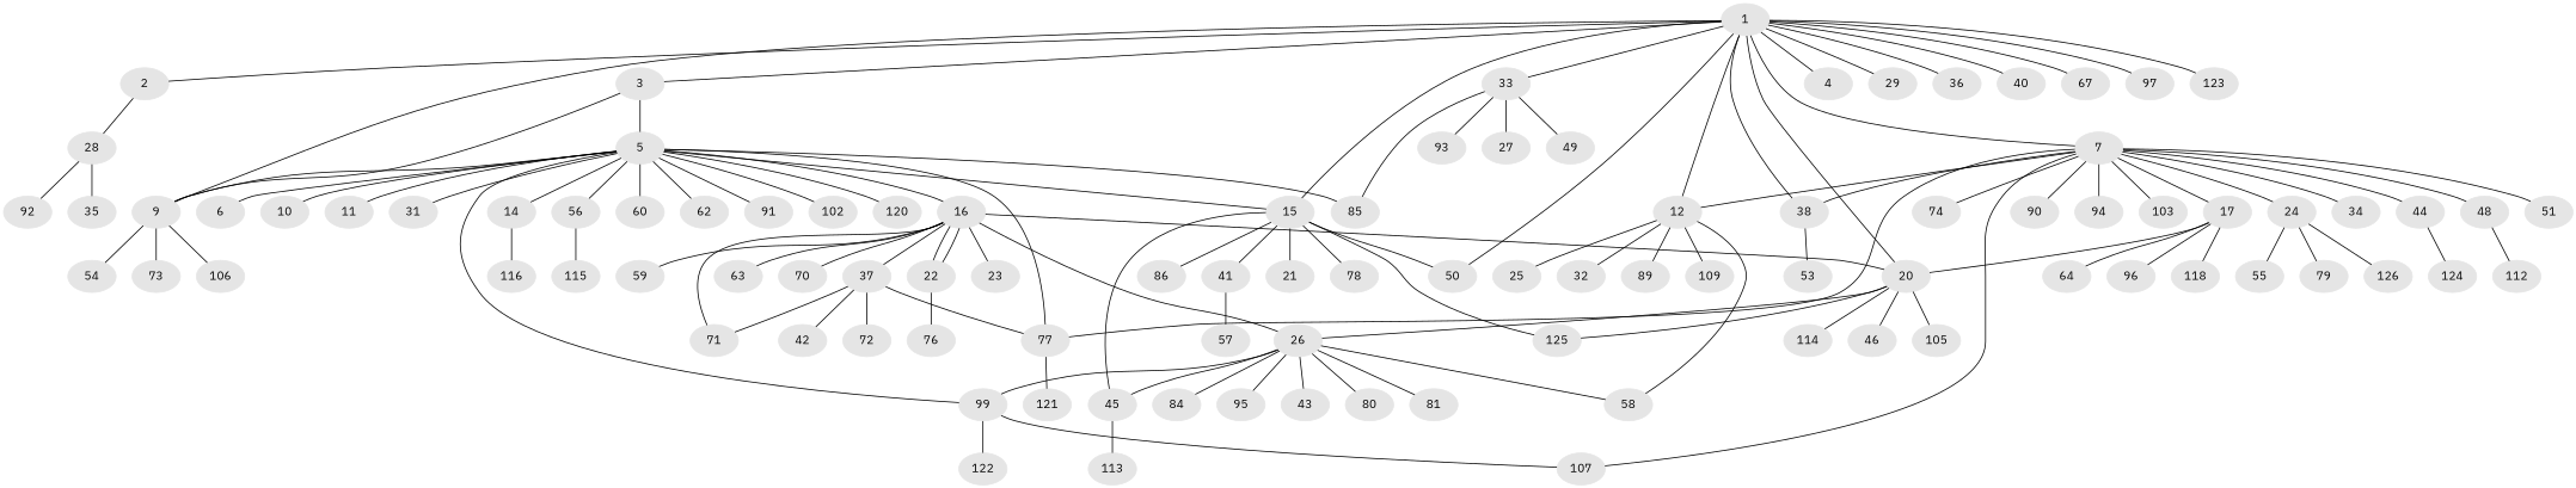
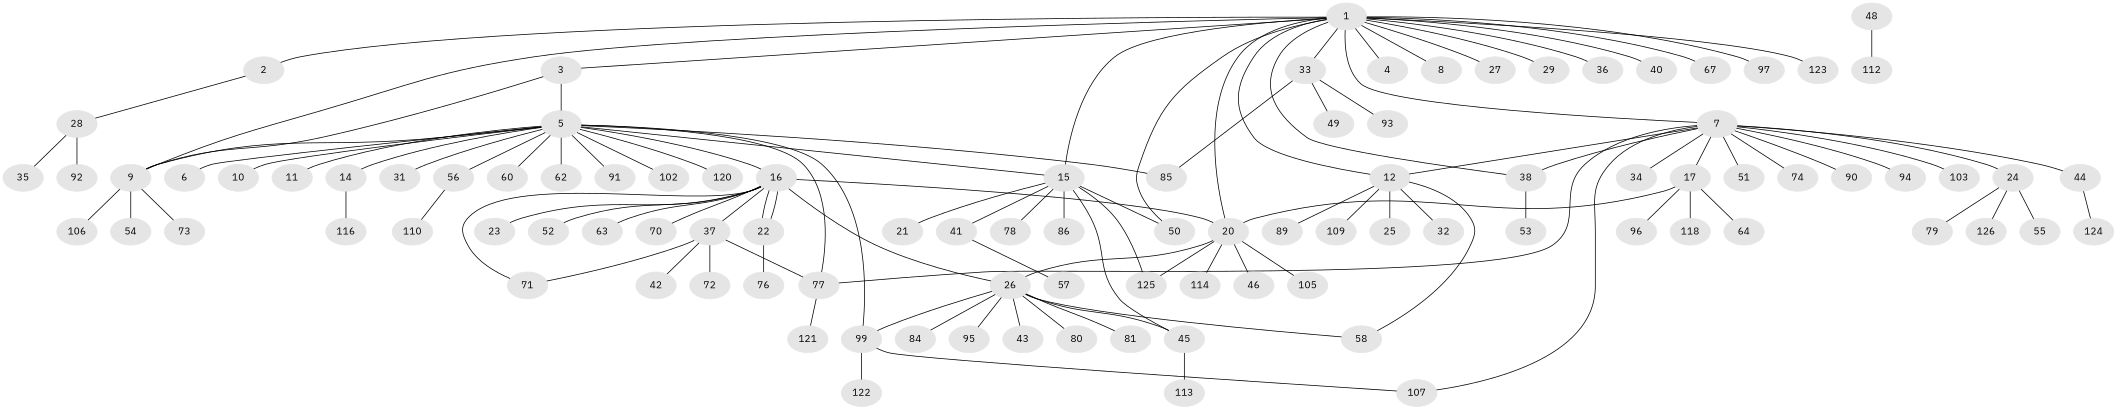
  graph {
    fontname="IBM Plex Sans"
    node [color=gray90 fontname="IBM Plex Sans" style=filled]
    edge [fontname="IBM Plex Sans"]
    1 [super="+39"]
    2
    3
    4
    7 [super="+30"]
+   8
    9 [super="+102"]
    12 [super="+13"]
    15 [super="+19"]
    20 [super="+100"]
    27 [super="+75"]
    29
    33 [super="+83"]
    36
    38 [super="+119"]
    40
    50
    67
    97
    123
    28 [super="+65"]
    5 [super="+59"]
    77
    17 [super="+117"]
    24 [super="+69"]
    34
    44 [super="+47"]
    48
    51 [super="+87"]
    74
    90
    94
    103
    107
    54
    73
    106
    25
    32
    58 [super="+115"]
    89
    109
    21
    41
    45 [super="+111"]
    78
    86
    125
    26 [super="+82"]
    46
    105
    114
    85
    49 [super="+61"]
    93
    53
    35
    92
    6
    10
    11
    14 [super="+18"]
    16 [super="+98"]
    31
    56 [super="+68"]
    60
    62
    91
    99 [super="+108"]
    n70 [label=102]
    120
    116
    22 [super="+66"]
    23 [super="+88"]
    37 [super="+104"]
-   52 [label=59]
+   52
    63
    70
    71
-   110 [label=115]
+   110
    121
    122
    64
    96
    118
    55
    79
    126
    124
    112
    57
    113
    76
    43
    80
    81
    84
    95
    42
    72
    1 -- 2
    1 -- 3
    1 -- 4
    1 -- 7
+   1 -- 8
    1 -- 9
    1 -- 12
    1 -- 15
    1 -- 20
-   33 -- 27
+   1 -- 27
    1 -- 29
    1 -- 33
    1 -- 36
    1 -- 38
    1 -- 40
    1 -- 50
    1 -- 67
    1 -- 97
    1 -- 123
    2 -- 28
    3 -- 9
    3 -- 5
    7 -- 12
    7 -- 38
    7 -- 77
    7 -- 17
    7 -- 24
    7 -- 34
    7 -- 44
-   7 -- 48
    7 -- 51
    7 -- 74
    7 -- 90
    7 -- 94
    7 -- 103
    7 -- 107
    9 -- 54
    9 -- 73
    9 -- 106
    12 -- 25
    12 -- 32
    12 -- 58
    12 -- 89
    12 -- 109
    15 -- 50
    15 -- 21
    15 -- 41
    15 -- 45
    15 -- 78
    15 -- 86
    15 -- 125
    20 -- 125
    20 -- 26
    20 -- 46
    20 -- 105
    20 -- 114
    33 -- 85
    33 -- 49
    33 -- 93
    38 -- 53
    28 -- 35
    28 -- 92
    5 -- 9
    5 -- 15
    5 -- 77
    5 -- 85
    5 -- 6
    5 -- 10
    5 -- 11
    5 -- 14
    5 -- 16
    5 -- 31
    5 -- 56
    5 -- 60
    5 -- 62
    5 -- 91
    5 -- 99
    5 -- n70
    5 -- 120
    77 -- 121
    17 -- 20
    17 -- 64
    17 -- 96
    17 -- 118
    24 -- 55
    24 -- 79
    24 -- 126
    44 -- 124
    48 -- 112
    41 -- 57
    45 -- 113
    26 -- 58
    26 -- 45
    26 -- 99
    26 -- 43
    26 -- 80
    26 -- 81
    26 -- 84
    26 -- 95
    14 -- 116
    16 -- 20
    16 -- 26
    16 -- 22
    16 -- 22
    16 -- 23
    16 -- 37
    16 -- 52
    16 -- 63
    16 -- 70
    16 -- 71
    56 -- 110
    99 -- 107
    99 -- 122
    22 -- 76
    37 -- 77
    37 -- 71
    37 -- 42
    37 -- 72
  }
